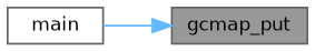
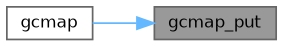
  digraph {
    rankdir=RL
    node [fontname=Helvetica fontsize=10 shape=box style=filled]
    n1 [color=gray40 fillcolor=grey60 fontcolor=black height=0.2 label=gcmap_put width=0.4]
-   n2 [color=grey40 fillcolor=white height=0.2 label=main width=0.4]
+   n2 [color=grey40 fillcolor=white height=0.2 label=gcmap width=0.4]
    n1 -> n2 [color=steelblue1 dir=back fontname=Helvetica fontsize=10 labelfontname=Helvetica labelfontsize=10 style=solid]
  }
